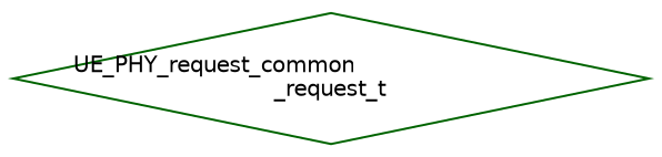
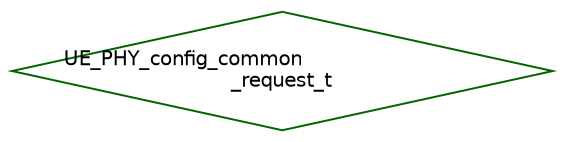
  digraph {
    rankdir=TB
-   n1 [color=darkgreen fillcolor=white fontname=Helvetica fontsize=10 height=0.2 label="UE_PHY_request_common\l_request_t" shape=diamond style=filled width=0.4]
+   n1 [color=darkgreen fillcolor=white fontname=Helvetica fontsize=10 height=0.2 label="UE_PHY_config_common\l_request_t" shape=diamond style=filled width=0.4]
  }
